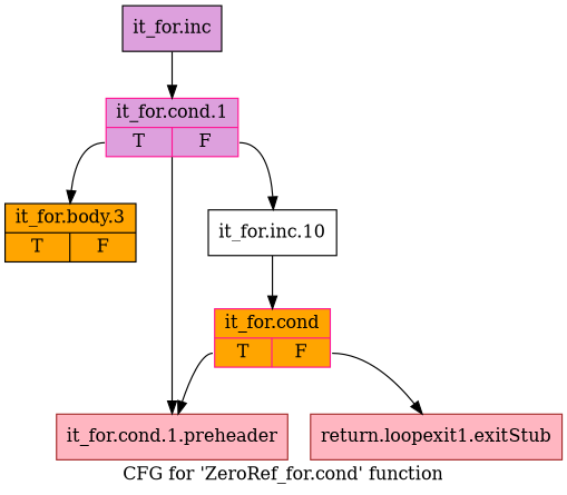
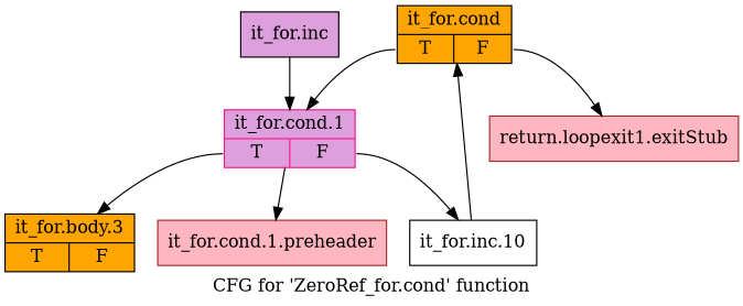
  digraph {
    label="CFG for 'ZeroRef_for.cond' function"
    node [color=black fillcolor=orange shape=record style=filled]
-   n1 [color=deeppink label="{it_for.cond|{<s0>T|<s1>F}}"]
+   n1 [label="{it_for.cond|{<s0>T|<s1>F}}"]
    n2 [color=brown fillcolor=lightpink label="{return.loopexit1.exitStub}"]
    n3 [color=brown fillcolor=lightpink label="{it_for.cond.1.preheader}"]
    n4 [color=deeppink fillcolor=plum label="{it_for.cond.1|{<s0>T|<s1>F}}"]
    n5 [label="{it_for.body.3|{<s0>T|<s1>F}}"]
    n6 [fillcolor=white label="{it_for.inc.10}"]
    n7 [fillcolor=plum label="{it_for.inc}"]
    n1 -> n2 [tailport=s1]
-   n1 -> n3 [tailport=s0]
+   n1 -> n4 [tailport=s0]
    n4 -> n3
    n4 -> n5 [tailport=s0]
    n4 -> n6 [tailport=s1]
    n6 -> n1
    n7 -> n4
  }
